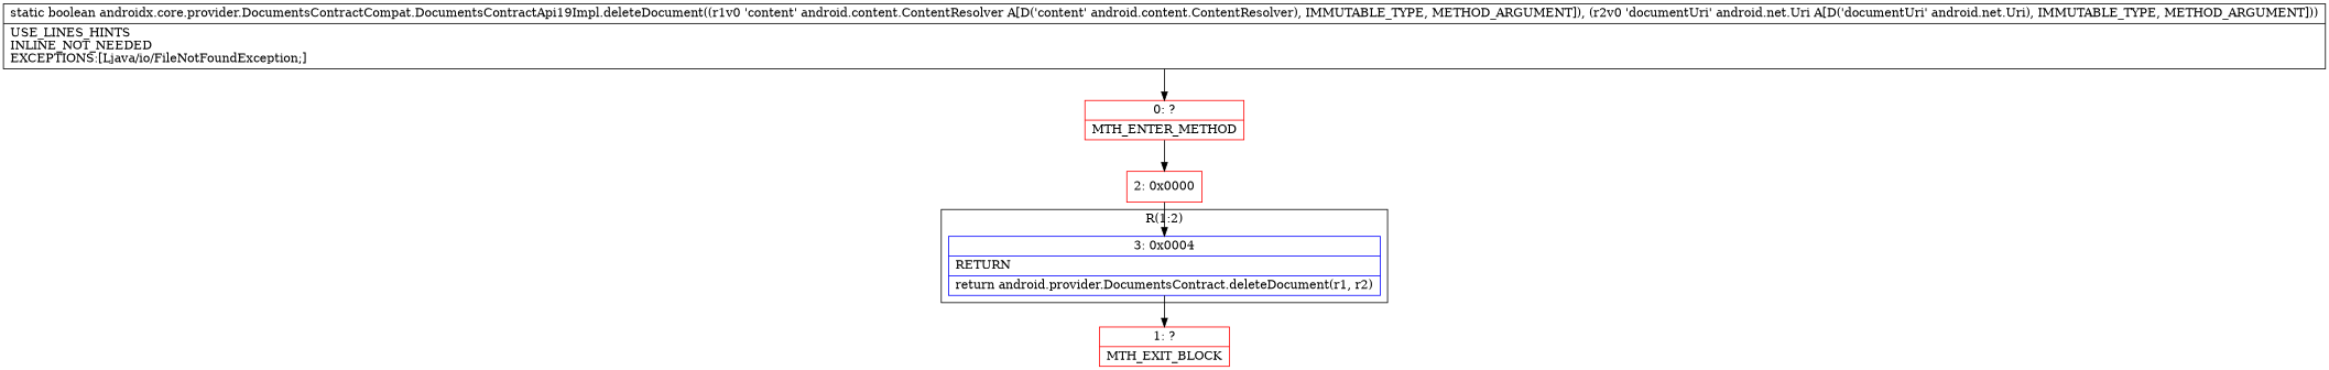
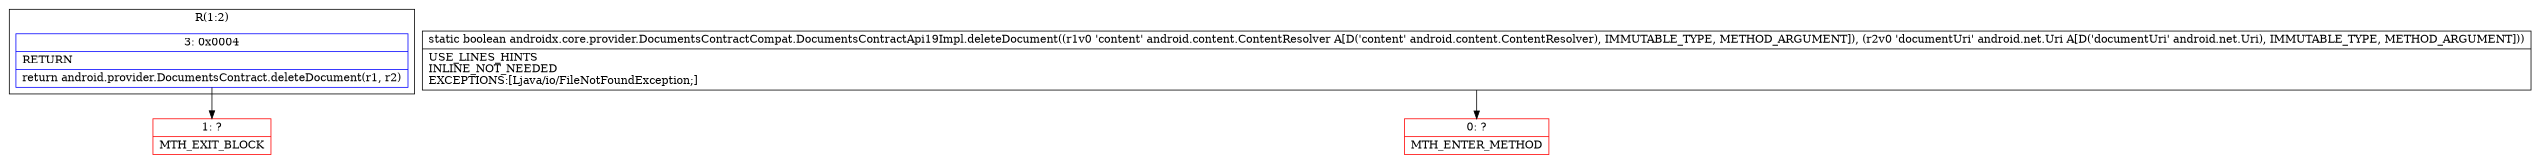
  digraph {
    fontname="DejaVu Serif"
    node [color=red fontname="DejaVu Serif" shape=record]
    edge [fontname="DejaVu Serif"]
    n1 [color=blue label="{3\:\ 0x0004|RETURN\l|return android.provider.DocumentsContract.deleteDocument(r1, r2)\l}"]
    n2 [label="{1\:\ ?|MTH_EXIT_BLOCK\l}"]
    n3 [label="{0\:\ ?|MTH_ENTER_METHOD\l}"]
-   n4 [label="{2\:\ 0x0000}"]
    n5 [label="{static boolean androidx.core.provider.DocumentsContractCompat.DocumentsContractApi19Impl.deleteDocument((r1v0 'content' android.content.ContentResolver A[D('content' android.content.ContentResolver), IMMUTABLE_TYPE, METHOD_ARGUMENT]), (r2v0 'documentUri' android.net.Uri A[D('documentUri' android.net.Uri), IMMUTABLE_TYPE, METHOD_ARGUMENT]))  | USE_LINES_HINTS\lINLINE_NOT_NEEDED\lEXCEPTIONS:[Ljava\/io\/FileNotFoundException;]\l}" color=""]
    subgraph cluster_1 {
      label="R(1:2)"
      n1
    }
    n1 -> n2
-   n3 -> n4
-   n4 -> n1
    n5 -> n3
  }
